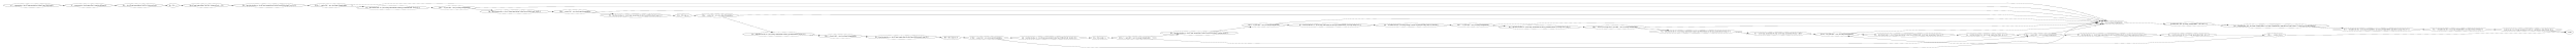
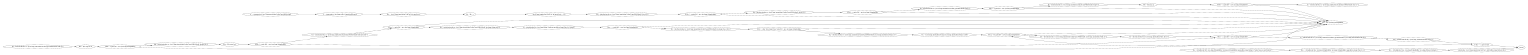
  digraph {
    fontname="Playfair Display"
    rankdir=LR
    node [fontname="Playfair Display"]
    edge [fontname="Playfair Display"]
    n1 [label="r8 := @parameter1: java.lang.reflect.AnnotatedElement"]
    "r0 := @parameter0: javaT.lang.annotation.ScalarTypesWithDefault"
    "$i0 = <javaT.lang.'annotation'.UnitTest: int numTests>"
    "$i1 = $i0 + 1"
    "<javaT.lang.'annotation'.UnitTest: int numTests> = $i1"
    "$b2 = interfaceinvoke r0.<javaT.lang.'annotation'.ScalarTypesWithDefault: byte b()>()"
    "if $b2 != 11 goto $r8 = new java.lang.StringBuilder"
    "$s3 = interfaceinvoke r0.<javaT.lang.'annotation'.ScalarTypesWithDefault: short s()>()"
    "$r8 = new java.lang.StringBuilder"
    "if $s3 != 12 goto $r8 = new java.lang.StringBuilder"
-   "specialinvoke $r8.<java.lang.StringBuilder: void <init>()>()"
    "$i4 = interfaceinvoke r0.<javaT.lang.'annotation'.ScalarTypesWithDefault: int i()>()"
    "if $i4 != 13 goto $r8 = new java.lang.StringBuilder"
    "$l5 = interfaceinvoke r0.<javaT.lang.'annotation'.ScalarTypesWithDefault: long l()>()"
    "$b6 = $l5 cmp 14L"
    "if $b6 != 0 goto $r8 = new java.lang.StringBuilder"
    "$c7 = interfaceinvoke r0.<javaT.lang.'annotation'.ScalarTypesWithDefault: char c()>()"
-   "if $c7 != 86 goto $r8 = new java.lang.StringBuilder"
    "$f0 = interfaceinvoke r0.<javaT.lang.'annotation'.ScalarTypesWithDefault: float f()>()"
    "$b8 = $f0 cmpl 16.0F"
    "if $b8 != 0 goto $r8 = new java.lang.StringBuilder"
    "$d0 = interfaceinvoke r0.<javaT.lang.'annotation'.ScalarTypesWithDefault: double d()>()"
    "$b9 = $d0 cmpl 17.0"
    "if $b9 != 0 goto $r8 = new java.lang.StringBuilder"
    "$z0 = interfaceinvoke r0.<javaT.lang.'annotation'.ScalarTypesWithDefault: boolean bool()>()"
    "if $i10 != 11 goto $r8 = new java.lang.StringBuilder"
    "if $z0 != 0 goto $r8 = new java.lang.StringBuilder"
    "$r2 = interfaceinvoke r0.<javaT.lang.'annotation'.ScalarTypesWithDefault: java.lang.String str()>()"
    "$z1 = virtualinvoke $r2.<java.lang.String: boolean equals(java.lang.Object)>(\"default\")"
    "if $z1 == 0 goto $r8 = new java.lang.StringBuilder"
    "$r3 = interfaceinvoke r0.<javaT.lang.'annotation'.ScalarTypesWithDefault: java.lang.Class 'cls'()>()"
    "if $r3 != class \"Ljava/lang/Class;\" goto $r8 = new java.lang.StringBuilder"
    "$r4 = interfaceinvoke r0.<javaT.lang.'annotation'.ScalarTypesWithDefault: javaT.lang.'annotation'.Stooge e()>()"
    "$r5 = <javaT.lang.'annotation'.Stooge: javaT.lang.'annotation'.Stooge LARRY>"
    "if $r4 != $r5 goto $r8 = new java.lang.StringBuilder"
    "$r6 = interfaceinvoke r0.<javaT.lang.'annotation'.ScalarTypesWithDefault: javaT.lang.'annotation'.Point a()>()"
    "$i10 = interfaceinvoke $r6.<javaT.lang.'annotation'.Point: int x()>()"
    "$r7 = interfaceinvoke r0.<javaT.lang.'annotation'.ScalarTypesWithDefault: javaT.lang.'annotation'.Point a()>()"
    "$i11 = interfaceinvoke $r7.<javaT.lang.'annotation'.Point: int y()>()"
    "if $i11 == 12 goto return"
    return
    "$r9 = virtualinvoke $r8.<java.lang.StringBuilder: java.lang.StringBuilder append(java.lang.String)>(\"ScalarTypesAcceptDefaults\")"
    "$r10 = virtualinvoke $r9.<java.lang.StringBuilder: java.lang.StringBuilder append(java.lang.Object)>(r1)"
    "$r11 = virtualinvoke $r10.<java.lang.StringBuilder: java.lang.String toString()>()"
    "staticinvoke <javaT.lang.'annotation'.UnitTest: void fail(java.lang.String)>($r11)"
    n1 -> "$i0 = <javaT.lang.'annotation'.UnitTest: int numTests>"
    "r0 := @parameter0: javaT.lang.annotation.ScalarTypesWithDefault" -> n1
    "$i0 = <javaT.lang.'annotation'.UnitTest: int numTests>" -> "$i1 = $i0 + 1"
    "$i1 = $i0 + 1" -> "<javaT.lang.'annotation'.UnitTest: int numTests> = $i1"
    "<javaT.lang.'annotation'.UnitTest: int numTests> = $i1" -> "$b2 = interfaceinvoke r0.<javaT.lang.'annotation'.ScalarTypesWithDefault: byte b()>()"
    "$b2 = interfaceinvoke r0.<javaT.lang.'annotation'.ScalarTypesWithDefault: byte b()>()" -> "if $b2 != 11 goto $r8 = new java.lang.StringBuilder"
    "if $b2 != 11 goto $r8 = new java.lang.StringBuilder" -> "$s3 = interfaceinvoke r0.<javaT.lang.'annotation'.ScalarTypesWithDefault: short s()>()"
    "if $b2 != 11 goto $r8 = new java.lang.StringBuilder" -> "$r8 = new java.lang.StringBuilder"
    "$s3 = interfaceinvoke r0.<javaT.lang.'annotation'.ScalarTypesWithDefault: short s()>()" -> "if $s3 != 12 goto $r8 = new java.lang.StringBuilder"
-   "$r8 = new java.lang.StringBuilder" -> "specialinvoke $r8.<java.lang.StringBuilder: void <init>()>()"
    "if $s3 != 12 goto $r8 = new java.lang.StringBuilder" -> "$r8 = new java.lang.StringBuilder"
    "if $s3 != 12 goto $r8 = new java.lang.StringBuilder" -> "$i4 = interfaceinvoke r0.<javaT.lang.'annotation'.ScalarTypesWithDefault: int i()>()"
-   "specialinvoke $r8.<java.lang.StringBuilder: void <init>()>()" -> "$r9 = virtualinvoke $r8.<java.lang.StringBuilder: java.lang.StringBuilder append(java.lang.String)>(\"ScalarTypesAcceptDefaults\")"
    "$i4 = interfaceinvoke r0.<javaT.lang.'annotation'.ScalarTypesWithDefault: int i()>()" -> "if $i4 != 13 goto $r8 = new java.lang.StringBuilder"
    "if $i4 != 13 goto $r8 = new java.lang.StringBuilder" -> "$r8 = new java.lang.StringBuilder"
    "if $i4 != 13 goto $r8 = new java.lang.StringBuilder" -> "$l5 = interfaceinvoke r0.<javaT.lang.'annotation'.ScalarTypesWithDefault: long l()>()"
    "$l5 = interfaceinvoke r0.<javaT.lang.'annotation'.ScalarTypesWithDefault: long l()>()" -> "$b6 = $l5 cmp 14L"
    "$b6 = $l5 cmp 14L" -> "if $b6 != 0 goto $r8 = new java.lang.StringBuilder"
    "if $b6 != 0 goto $r8 = new java.lang.StringBuilder" -> "$r8 = new java.lang.StringBuilder"
    "if $b6 != 0 goto $r8 = new java.lang.StringBuilder" -> "$c7 = interfaceinvoke r0.<javaT.lang.'annotation'.ScalarTypesWithDefault: char c()>()"
-   "$c7 = interfaceinvoke r0.<javaT.lang.'annotation'.ScalarTypesWithDefault: char c()>()" -> "if $c7 != 86 goto $r8 = new java.lang.StringBuilder"
-   "if $c7 != 86 goto $r8 = new java.lang.StringBuilder" -> "$f0 = interfaceinvoke r0.<javaT.lang.'annotation'.ScalarTypesWithDefault: float f()>()"
    "$f0 = interfaceinvoke r0.<javaT.lang.'annotation'.ScalarTypesWithDefault: float f()>()" -> "$b8 = $f0 cmpl 16.0F"
    "$b8 = $f0 cmpl 16.0F" -> "if $b8 != 0 goto $r8 = new java.lang.StringBuilder"
    "if $b8 != 0 goto $r8 = new java.lang.StringBuilder" -> "$r8 = new java.lang.StringBuilder"
    "if $b8 != 0 goto $r8 = new java.lang.StringBuilder" -> "$d0 = interfaceinvoke r0.<javaT.lang.'annotation'.ScalarTypesWithDefault: double d()>()"
    "$d0 = interfaceinvoke r0.<javaT.lang.'annotation'.ScalarTypesWithDefault: double d()>()" -> "$b9 = $d0 cmpl 17.0"
    "$b9 = $d0 cmpl 17.0" -> "if $b9 != 0 goto $r8 = new java.lang.StringBuilder"
    "if $b9 != 0 goto $r8 = new java.lang.StringBuilder" -> "$z0 = interfaceinvoke r0.<javaT.lang.'annotation'.ScalarTypesWithDefault: boolean bool()>()"
    "if $b9 != 0 goto $r8 = new java.lang.StringBuilder" -> "if $i10 != 11 goto $r8 = new java.lang.StringBuilder"
    "$z0 = interfaceinvoke r0.<javaT.lang.'annotation'.ScalarTypesWithDefault: boolean bool()>()" -> "if $z0 != 0 goto $r8 = new java.lang.StringBuilder"
    "if $i10 != 11 goto $r8 = new java.lang.StringBuilder" -> "$r8 = new java.lang.StringBuilder"
    "if $i10 != 11 goto $r8 = new java.lang.StringBuilder" -> "$r7 = interfaceinvoke r0.<javaT.lang.'annotation'.ScalarTypesWithDefault: javaT.lang.'annotation'.Point a()>()"
    "if $z0 != 0 goto $r8 = new java.lang.StringBuilder" -> "$r8 = new java.lang.StringBuilder"
    "if $z0 != 0 goto $r8 = new java.lang.StringBuilder" -> "$r2 = interfaceinvoke r0.<javaT.lang.'annotation'.ScalarTypesWithDefault: java.lang.String str()>()"
    "$r2 = interfaceinvoke r0.<javaT.lang.'annotation'.ScalarTypesWithDefault: java.lang.String str()>()" -> "$z1 = virtualinvoke $r2.<java.lang.String: boolean equals(java.lang.Object)>(\"default\")"
    "$z1 = virtualinvoke $r2.<java.lang.String: boolean equals(java.lang.Object)>(\"default\")" -> "if $z1 == 0 goto $r8 = new java.lang.StringBuilder"
    "if $z1 == 0 goto $r8 = new java.lang.StringBuilder" -> "$r8 = new java.lang.StringBuilder"
    "if $z1 == 0 goto $r8 = new java.lang.StringBuilder" -> "$r3 = interfaceinvoke r0.<javaT.lang.'annotation'.ScalarTypesWithDefault: java.lang.Class 'cls'()>()"
    "$r3 = interfaceinvoke r0.<javaT.lang.'annotation'.ScalarTypesWithDefault: java.lang.Class 'cls'()>()" -> "if $r3 != class \"Ljava/lang/Class;\" goto $r8 = new java.lang.StringBuilder"
    "if $r3 != class \"Ljava/lang/Class;\" goto $r8 = new java.lang.StringBuilder" -> "$r8 = new java.lang.StringBuilder"
    "if $r3 != class \"Ljava/lang/Class;\" goto $r8 = new java.lang.StringBuilder" -> "$r4 = interfaceinvoke r0.<javaT.lang.'annotation'.ScalarTypesWithDefault: javaT.lang.'annotation'.Stooge e()>()"
    "$r4 = interfaceinvoke r0.<javaT.lang.'annotation'.ScalarTypesWithDefault: javaT.lang.'annotation'.Stooge e()>()" -> "$r5 = <javaT.lang.'annotation'.Stooge: javaT.lang.'annotation'.Stooge LARRY>"
    "$r5 = <javaT.lang.'annotation'.Stooge: javaT.lang.'annotation'.Stooge LARRY>" -> "if $r4 != $r5 goto $r8 = new java.lang.StringBuilder"
    "if $r4 != $r5 goto $r8 = new java.lang.StringBuilder" -> "$r8 = new java.lang.StringBuilder"
    "if $r4 != $r5 goto $r8 = new java.lang.StringBuilder" -> "$r6 = interfaceinvoke r0.<javaT.lang.'annotation'.ScalarTypesWithDefault: javaT.lang.'annotation'.Point a()>()"
    "$r6 = interfaceinvoke r0.<javaT.lang.'annotation'.ScalarTypesWithDefault: javaT.lang.'annotation'.Point a()>()" -> "$i10 = interfaceinvoke $r6.<javaT.lang.'annotation'.Point: int x()>()"
    "$i10 = interfaceinvoke $r6.<javaT.lang.'annotation'.Point: int x()>()" -> "if $i10 != 11 goto $r8 = new java.lang.StringBuilder"
    "$r7 = interfaceinvoke r0.<javaT.lang.'annotation'.ScalarTypesWithDefault: javaT.lang.'annotation'.Point a()>()" -> "$i11 = interfaceinvoke $r7.<javaT.lang.'annotation'.Point: int y()>()"
    "$i11 = interfaceinvoke $r7.<javaT.lang.'annotation'.Point: int y()>()" -> "if $i11 == 12 goto return"
    "if $i11 == 12 goto return" -> "if $r4 != $r5 goto $r8 = new java.lang.StringBuilder"
    "if $i11 == 12 goto return" -> return
    "$r9 = virtualinvoke $r8.<java.lang.StringBuilder: java.lang.StringBuilder append(java.lang.String)>(\"ScalarTypesAcceptDefaults\")" -> "$r10 = virtualinvoke $r9.<java.lang.StringBuilder: java.lang.StringBuilder append(java.lang.Object)>(r1)"
    "$r10 = virtualinvoke $r9.<java.lang.StringBuilder: java.lang.StringBuilder append(java.lang.Object)>(r1)" -> "$r11 = virtualinvoke $r10.<java.lang.StringBuilder: java.lang.String toString()>()"
    "$r11 = virtualinvoke $r10.<java.lang.StringBuilder: java.lang.String toString()>()" -> "staticinvoke <javaT.lang.'annotation'.UnitTest: void fail(java.lang.String)>($r11)"
    "staticinvoke <javaT.lang.'annotation'.UnitTest: void fail(java.lang.String)>($r11)" -> return
  }
